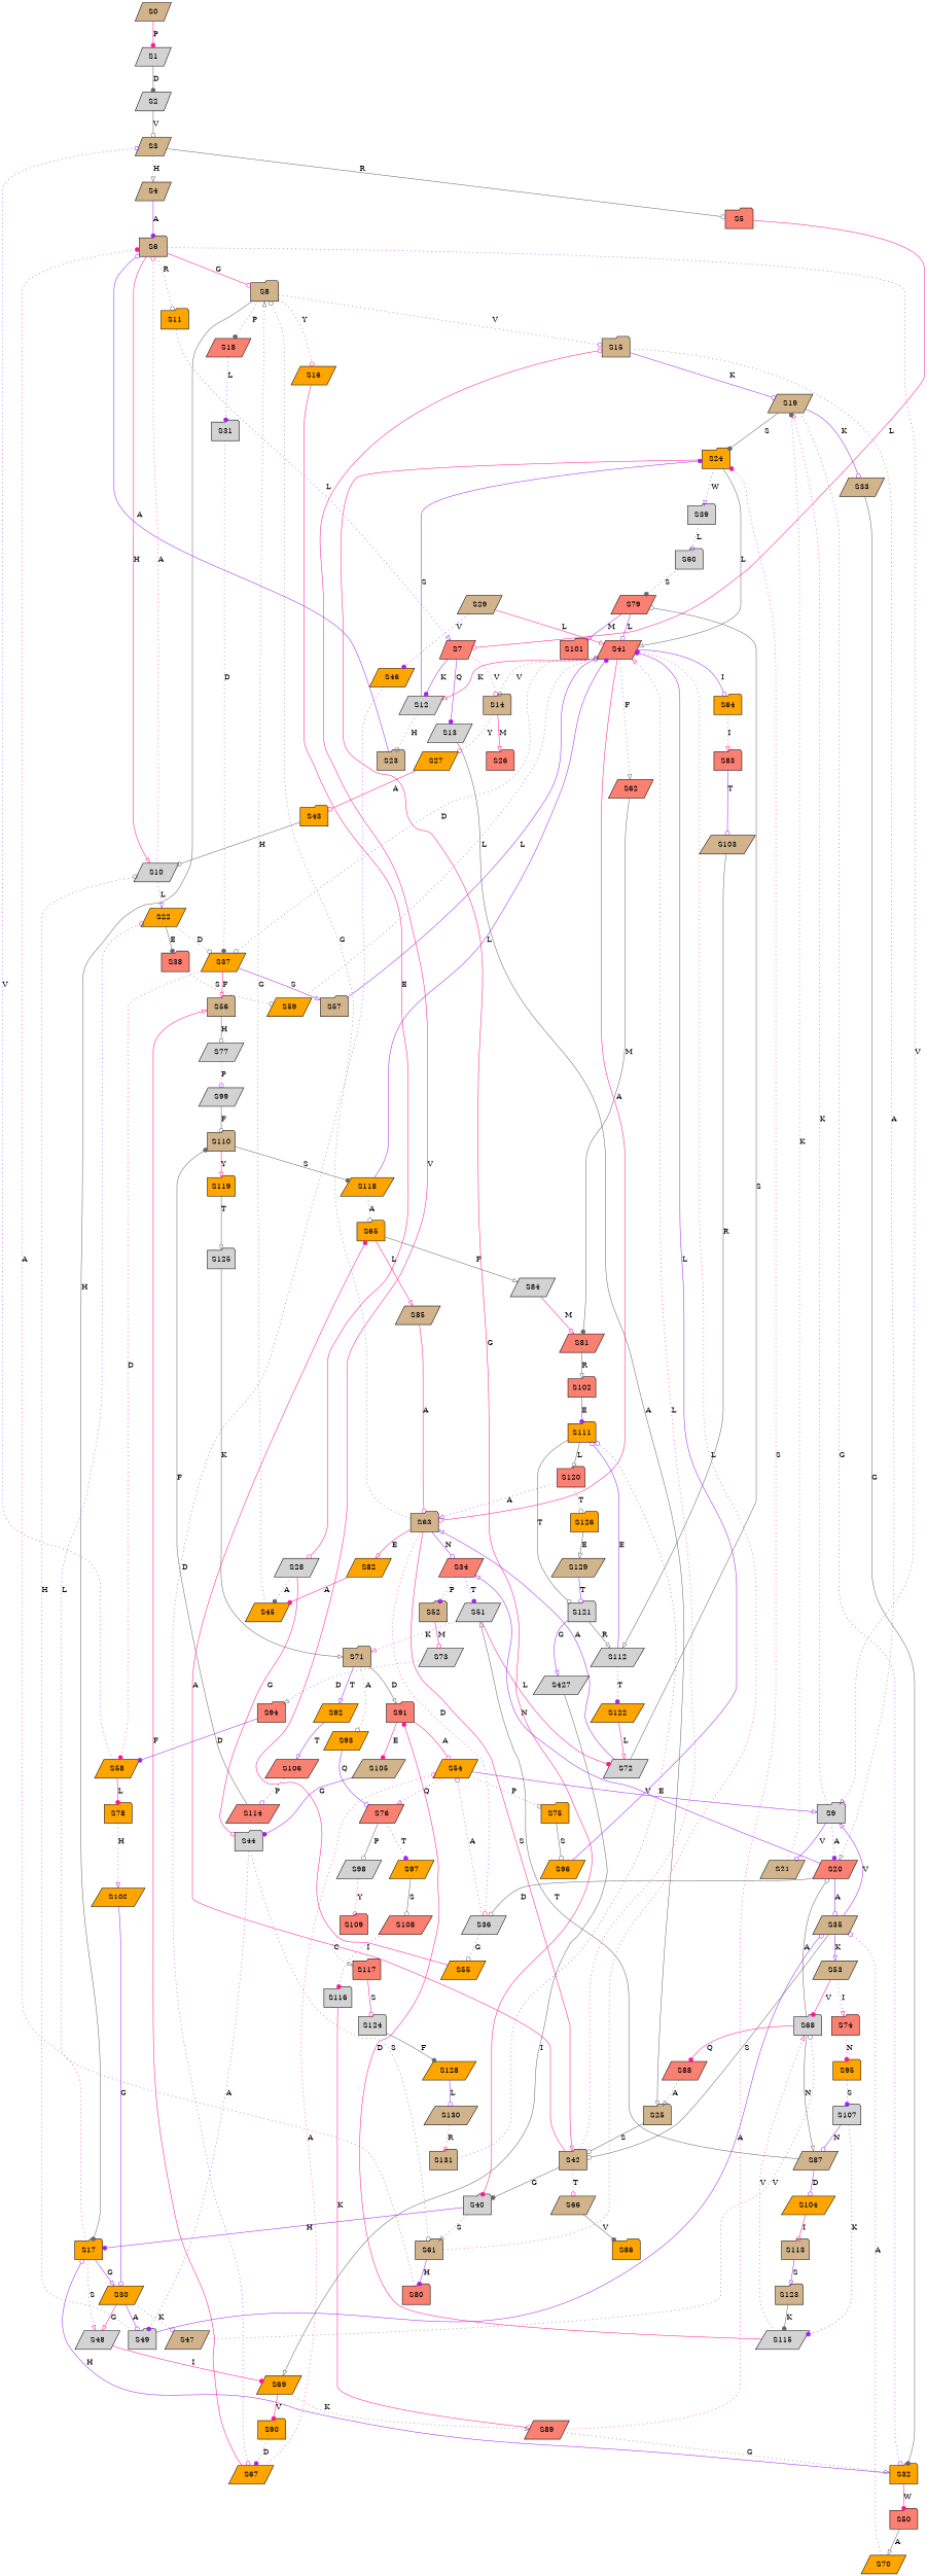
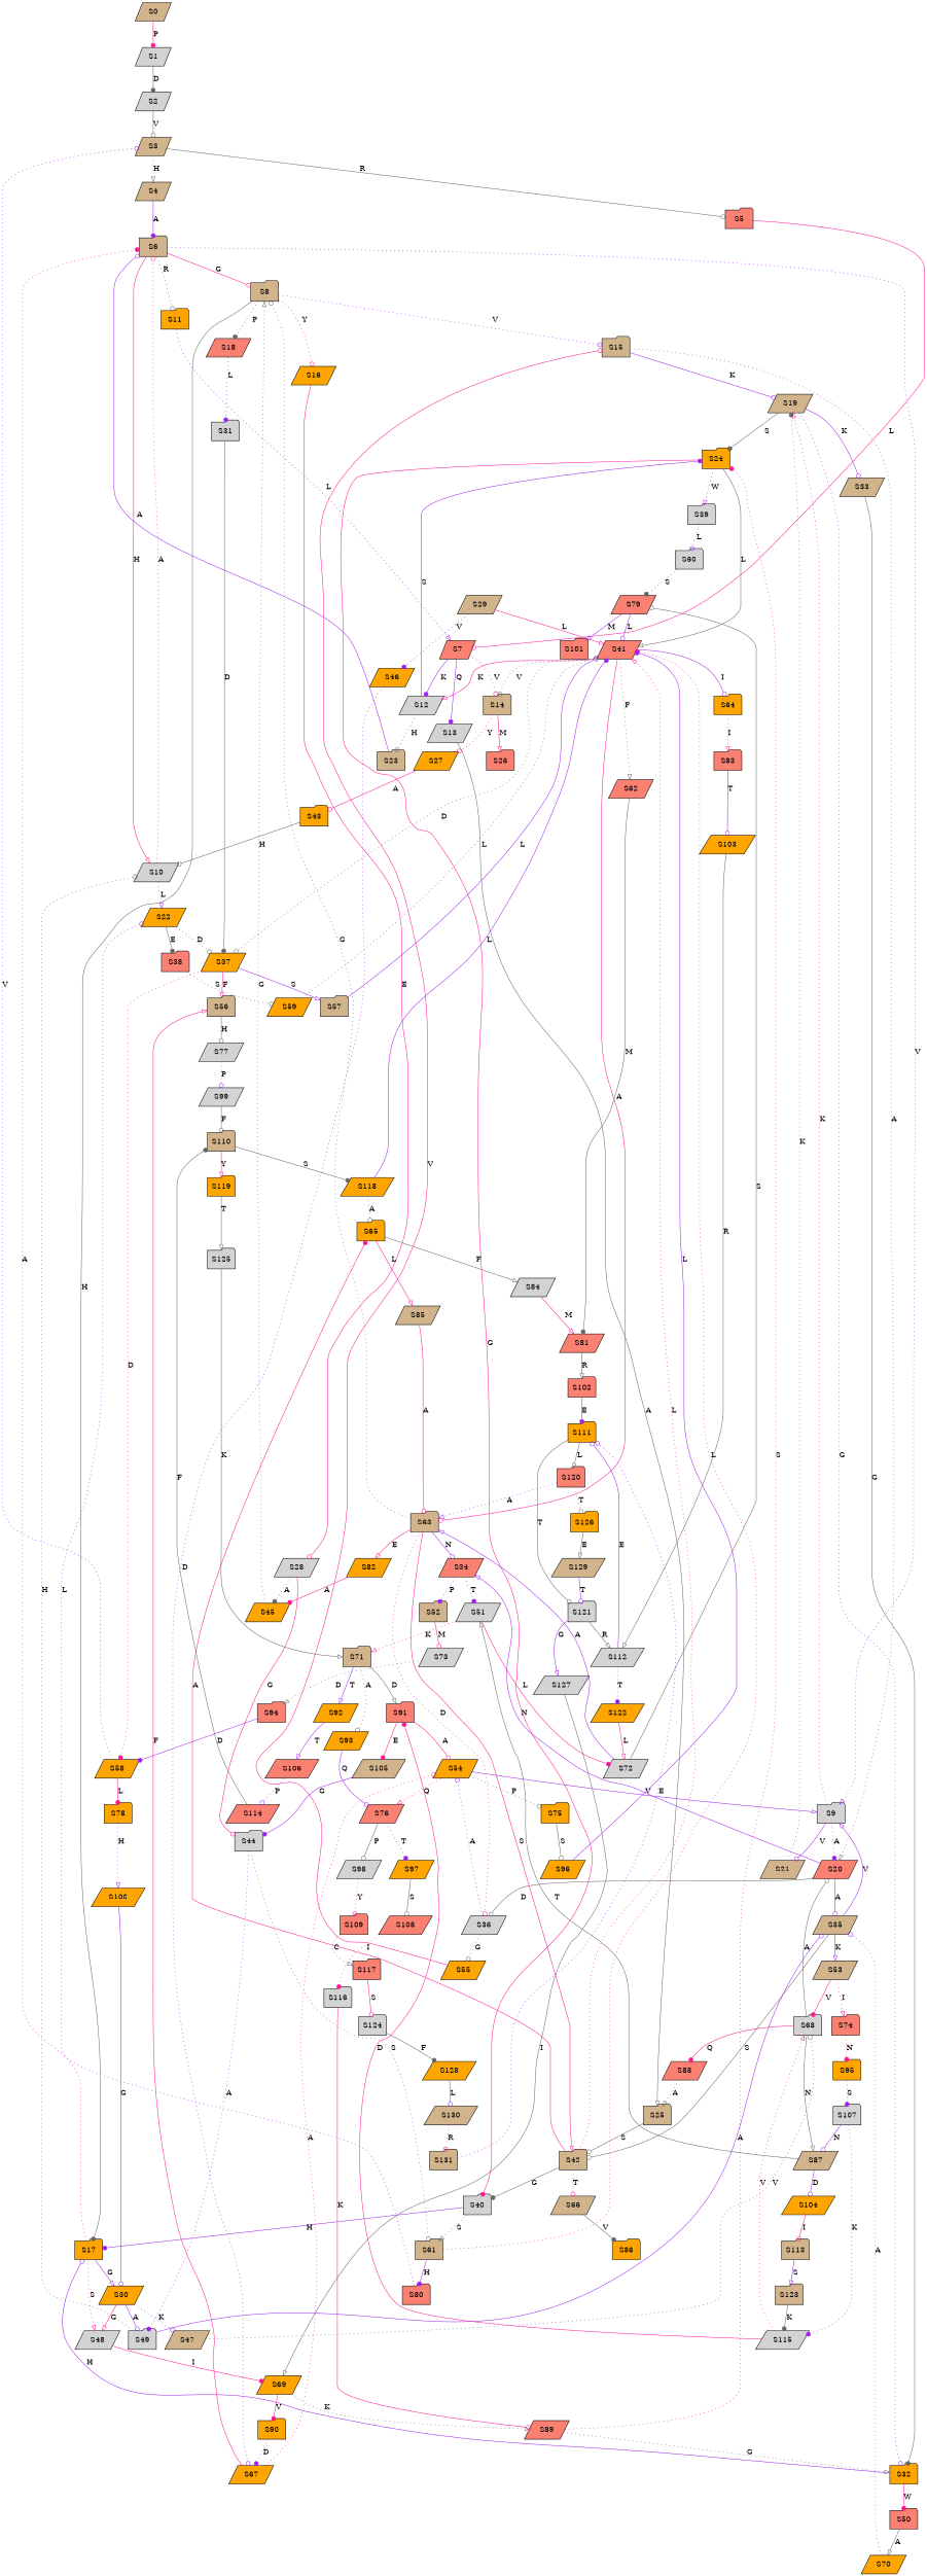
  strict digraph {
    node [fillcolor=orange shape=parallelogram style=filled]
    edge [arrowhead=odot color=gray40 style=solid]
    S0 [fillcolor=tan]
    S1 [fillcolor=lightgrey]
    S2 [fillcolor=lightgrey]
    S3 [fillcolor=tan]
    S4 [fillcolor=tan]
    S5 [fillcolor=salmon shape=folder]
    S6 [fillcolor=tan shape=folder]
    S7 [fillcolor=salmon]
    S8 [fillcolor=tan shape=folder]
    S9 [fillcolor=lightgrey shape=folder]
    S10 [fillcolor=lightgrey]
    S11 [shape=folder]
    S12 [fillcolor=lightgrey]
    S13 [fillcolor=lightgrey]
    S14 [fillcolor=tan shape=folder]
    S15 [fillcolor=tan shape=folder]
    S16
    S17 [shape=folder]
    S18 [fillcolor=salmon]
    S19 [fillcolor=tan]
    S20 [fillcolor=salmon]
    S21 [fillcolor=tan]
    S22
    S23 [fillcolor=tan shape=folder]
    S24 [shape=folder]
    S25 [fillcolor=tan shape=folder]
    S26 [fillcolor=salmon shape=folder]
    S27
    S28 [fillcolor=lightgrey]
    S30
    S48 [fillcolor=lightgrey]
    S31 [fillcolor=lightgrey shape=folder]
    S32 [shape=folder]
    S33 [fillcolor=tan]
    S34 [fillcolor=salmon]
    S35 [fillcolor=tan]
    S36 [fillcolor=lightgrey]
    S37
    S38 [fillcolor=salmon shape=folder]
    S39 [fillcolor=lightgrey shape=folder]
    S40 [fillcolor=lightgrey shape=folder]
    S41 [fillcolor=salmon]
    S42 [fillcolor=tan shape=folder]
    S43 [shape=folder]
    S44 [fillcolor=lightgrey shape=folder]
    S45
    S29 [fillcolor=tan]
    S46
    S47 [fillcolor=tan]
    S49 [fillcolor=lightgrey shape=folder]
    S50 [fillcolor=salmon shape=folder]
    S51 [fillcolor=lightgrey]
    S52 [fillcolor=tan shape=folder]
    S53 [fillcolor=tan]
    S54
    S55
    S56 [fillcolor=tan shape=folder]
    S57 [fillcolor=tan shape=folder]
    S58
    S59
    S60 [fillcolor=lightgrey shape=folder]
    S61 [fillcolor=tan shape=folder]
    S62 [fillcolor=salmon]
    S63 [fillcolor=tan shape=folder]
    S64 [shape=folder]
    S65 [shape=folder]
    S66 [fillcolor=tan]
    S67
    S68 [fillcolor=lightgrey shape=folder]
    S69
    S70
    S71 [fillcolor=tan shape=folder]
    S72 [fillcolor=lightgrey]
    S73 [fillcolor=lightgrey]
    S74 [fillcolor=salmon shape=folder]
    S75 [shape=folder]
    S76 [fillcolor=salmon]
    S77 [fillcolor=lightgrey]
    S78 [shape=folder]
    S79 [fillcolor=salmon]
    S80 [fillcolor=salmon shape=folder]
    S81 [fillcolor=salmon]
    S82
    S83 [fillcolor=salmon shape=folder]
    S84 [fillcolor=lightgrey]
    S85 [fillcolor=tan]
    S86 [shape=folder]
    S87 [fillcolor=tan]
    S88 [fillcolor=salmon]
    S89 [fillcolor=salmon]
    S90 [shape=folder]
    S91 [fillcolor=salmon shape=folder]
    S92
    S93
    S94 [fillcolor=salmon shape=folder]
    S95 [shape=folder]
    S96
    S97
    S98 [fillcolor=lightgrey]
    S99 [fillcolor=lightgrey]
    S100
    S101 [fillcolor=salmon shape=folder]
    S102 [fillcolor=salmon shape=folder]
-   S103 [fillcolor=tan]
+   S103
    S104
    S105 [fillcolor=tan]
    S106 [fillcolor=salmon]
    S107 [fillcolor=lightgrey shape=folder]
    S108 [fillcolor=salmon]
    S109 [fillcolor=salmon shape=folder]
    S110 [fillcolor=tan shape=folder]
    S111 [shape=folder]
    S112 [fillcolor=lightgrey]
    S113 [fillcolor=tan shape=folder]
    S114 [fillcolor=salmon]
    S115 [fillcolor=lightgrey]
    S116 [fillcolor=lightgrey shape=folder]
    S117 [fillcolor=salmon shape=folder]
    S118
    S119 [shape=folder]
    S120 [fillcolor=salmon shape=folder]
    S121 [fillcolor=lightgrey shape=folder]
    S122
    S123 [fillcolor=tan shape=folder]
    S124 [fillcolor=lightgrey shape=folder]
    S125 [fillcolor=lightgrey shape=folder]
    S126 [shape=folder]
-   S127 [fillcolor=lightgrey label=S427]
+   S127 [fillcolor=lightgrey]
    S128
    S129 [fillcolor=tan]
    S130 [fillcolor=tan]
    S131 [fillcolor=tan shape=folder]
    S0 -> S1 [arrowhead=dot color=deeppink label=P]
    S1 -> S2 [arrowhead=dot label=D]
    S2 -> S3 [label=V]
    S3 -> S4 [arrowhead=onormal label=H style=dotted]
    S3 -> S5 [label=R]
    S4 -> S6 [arrowhead=dot color=purple label=A]
    S5 -> S7 [color=deeppink label=L]
    S6 -> S8 [color=deeppink label=G]
    S6 -> S9 [arrowhead=onormal color=purple label=V style=dotted]
    S6 -> S10 [arrowhead=onormal color=deeppink label=H]
    S6 -> S11 [label=R style=dotted]
    S7 -> S12 [arrowhead=dot color=purple label=K]
    S7 -> S13 [arrowhead=dot color=purple label=Q]
    S7 -> S14 [color=deeppink label=V style=dotted]
    S8 -> S15 [color=purple label=V style=dotted]
    S8 -> S16 [color=deeppink label=Y style=dotted]
    S8 -> S17 [arrowhead=dot label=H]
    S8 -> S18 [arrowhead=dot label=P style=dotted]
    S9 -> S19 [arrowhead=onormal color=deeppink label=K style=dotted]
    S9 -> S20 [arrowhead=dot color=purple label=A style=dotted]
    S9 -> S21 [color=purple label=V]
    S10 -> S6 [color=deeppink label=A style=dotted]
    S10 -> S22 [arrowhead=onormal color=purple label=L style=dotted]
    S11 -> S7 [arrowhead=onormal color=purple label=L style=dotted]
    S12 -> S23 [label=H style=dotted]
    S12 -> S24 [arrowhead=dot color=purple label=S]
    S13 -> S25 [arrowhead=onormal label=A]
    S14 -> S26 [arrowhead=onormal color=deeppink label=M]
    S14 -> S27 [color=deeppink label=Y style=dotted]
    S15 -> S19 [color=purple label=K]
    S15 -> S20 [arrowhead=onormal label=A style=dotted]
    S16 -> S28 [color=deeppink label=E]
    S17 -> S6 [arrowhead=dot color=deeppink label=A style=dotted]
    S17 -> S30 [arrowhead=onormal color=purple label=G]
    S17 -> S48 [arrowhead=onormal color=deeppink label=S style=dotted]
    S18 -> S31 [arrowhead=dot color=purple label=L style=dotted]
    S19 -> S24 [arrowhead=dot label=S]
    S19 -> S32 [color=purple label=G style=dotted]
    S19 -> S33 [color=purple label=K]
    S20 -> S34 [arrowhead=onormal color=purple label=N]
    S20 -> S35 [color=purple label=A]
    S20 -> S36 [label=D]
    S21 -> S19 [arrowhead=dot label=K style=dotted]
    S22 -> S37 [label=D style=dotted]
    S22 -> S38 [arrowhead=dot label=E]
    S23 -> S6 [color=purple label=A]
    S24 -> S39 [arrowhead=onormal color=purple label=W style=dotted]
    S24 -> S40 [arrowhead=dot color=deeppink label=G]
    S24 -> S41 [arrowhead=onormal label=L]
    S25 -> S42 [label=S]
    S27 -> S43 [color=deeppink label=A]
    S28 -> S44 [color=deeppink label=G]
    S28 -> S45 [arrowhead=dot label=A style=dotted]
    S30 -> S48 [arrowhead=onormal color=deeppink label=G]
    S30 -> S47 [color=purple label=K style=dotted]
    S30 -> S49 [color=purple label=A]
    S48 -> S69 [arrowhead=dot color=deeppink label=I]
-   S31 -> S37 [arrowhead=dot label=D style=dotted]
+   S31 -> S37 [arrowhead=dot label=D]
    S32 -> S17 [color=purple label=H]
    S32 -> S50 [arrowhead=dot color=deeppink label=W]
    S33 -> S32 [arrowhead=dot label=G]
    S34 -> S51 [arrowhead=dot color=purple label=T style=dotted]
    S34 -> S52 [arrowhead=dot color=purple label=P style=dotted]
    S35 -> S9 [arrowhead=onormal color=purple label=V]
    S35 -> S42 [label=S]
    S35 -> S53 [arrowhead=onormal color=purple label=K]
    S36 -> S54 [color=purple label=A style=dotted]
    S36 -> S55 [label=G style=dotted]
    S37 -> S56 [arrowhead=onormal color=deeppink label=F]
    S37 -> S57 [arrowhead=onormal color=purple label=S]
    S37 -> S58 [arrowhead=dot color=deeppink label=D style=dotted]
    S38 -> S59 [label=S style=dotted]
    S39 -> S60 [color=purple label=L style=dotted]
    S40 -> S17 [arrowhead=dot color=purple label=H]
    S40 -> S61 [arrowhead=onormal label=S style=dotted]
    S41 -> S12 [arrowhead=onormal color=deeppink label=K]
    S41 -> S14 [label=V style=dotted]
    S41 -> S37 [label=D style=dotted]
    S41 -> S62 [arrowhead=onormal label=F style=dotted]
    S41 -> S63 [color=deeppink label=A]
    S41 -> S64 [color=purple label=I]
    S42 -> S40 [arrowhead=dot label=G]
    S42 -> S41 [arrowhead=onormal color=deeppink label=L style=dotted]
    S42 -> S65 [arrowhead=dot color=deeppink label=A]
    S42 -> S66 [color=deeppink label=T style=dotted]
    S43 -> S10 [label=H]
    S44 -> S49 [arrowhead=dot color=purple label=A style=dotted]
    S44 -> S61 [label=S style=dotted]
    S45 -> S8 [arrowhead=onormal label=G style=dotted]
    S29 -> S41 [arrowhead=onormal color=deeppink label=L]
    S29 -> S46 [arrowhead=dot color=purple label=V style=dotted]
    S46 -> S67 [color=purple label=D style=dotted]
    S47 -> S68 [label=V style=dotted]
    S49 -> S10 [label=H style=dotted]
    S49 -> S35 [color=purple label=A]
    S50 -> S70 [arrowhead=onormal label=A]
    S51 -> S71 [arrowhead=onormal color=deeppink label=K style=dotted]
    S51 -> S72 [arrowhead=dot color=deeppink label=L]
    S52 -> S73 [color=deeppink label=M]
    S53 -> S68 [arrowhead=dot color=deeppink label=V]
    S53 -> S74 [arrowhead=onormal color=deeppink label=I style=dotted]
    S54 -> S9 [arrowhead=onormal color=purple label=V]
    S54 -> S75 [label=P style=dotted]
    S54 -> S76 [arrowhead=onormal color=deeppink label=Q style=dotted]
    S55 -> S15 [color=deeppink label=V]
    S56 -> S77 [label=H]
    S57 -> S41 [color=purple label=L]
    S58 -> S3 [color=purple label=V style=dotted]
    S58 -> S78 [arrowhead=dot color=deeppink label=L]
    S59 -> S41 [label=L style=dotted]
    S60 -> S79 [arrowhead=dot label=S style=dotted]
    S61 -> S41 [arrowhead=dot color=deeppink label=L style=dotted]
    S61 -> S80 [arrowhead=dot color=purple label=H]
    S62 -> S81 [arrowhead=dot label=M]
    S63 -> S8 [label=G style=dotted]
    S63 -> S34 [color=purple label=N]
    S63 -> S36 [color=deeppink label=D style=dotted]
    S63 -> S42 [arrowhead=onormal color=deeppink label=S]
    S63 -> S82 [arrowhead=onormal color=deeppink label=E]
    S64 -> S83 [arrowhead=onormal color=deeppink label=I style=dotted]
    S65 -> S84 [arrowhead=onormal label=F]
    S65 -> S85 [arrowhead=onormal color=deeppink label=L]
    S66 -> S86 [arrowhead=dot label=V]
    S67 -> S54 [color=deeppink label=A style=dotted]
    S67 -> S56 [arrowhead=onormal color=deeppink label=F]
    S68 -> S20 [label=A]
    S68 -> S87 [arrowhead=onormal label=N]
    S68 -> S88 [arrowhead=dot color=deeppink label=Q]
    S69 -> S89 [arrowhead=onormal label=K style=dotted]
    S69 -> S90 [arrowhead=dot color=deeppink label=V]
    S70 -> S35 [color=purple label=A style=dotted]
    S71 -> S91 [arrowhead=onormal label=D]
    S71 -> S92 [arrowhead=onormal color=purple label=T]
    S71 -> S93 [label=A style=dotted]
    S72 -> S63 [arrowhead=onormal color=purple label=A]
    S72 -> S79 [label=S]
    S73 -> S94 [arrowhead=onormal label=D style=dotted]
    S74 -> S95 [arrowhead=dot color=deeppink label=N style=dotted]
    S75 -> S96 [label=S]
    S76 -> S97 [arrowhead=dot color=purple label=T style=dotted]
    S76 -> S98 [label=P]
    S77 -> S99 [color=purple label=P style=dotted]
    S78 -> S100 [arrowhead=onormal color=purple label=H style=dotted]
    S79 -> S41 [color=purple label=L]
    S79 -> S101 [arrowhead=onormal color=purple label=M]
    S80 -> S22 [color=purple label=L style=dotted]
    S81 -> S102 [arrowhead=onormal label=R]
    S82 -> S45 [arrowhead=dot color=deeppink label=A]
    S83 -> S103 [color=purple label=T]
    S84 -> S81 [arrowhead=onormal color=deeppink label=M]
    S85 -> S63 [color=deeppink label=A]
    S87 -> S51 [arrowhead=onormal label=T]
    S87 -> S104 [color=purple label=D]
    S88 -> S25 [arrowhead=onormal label=A style=dotted]
    S89 -> S24 [arrowhead=dot color=deeppink label=S style=dotted]
    S89 -> S32 [arrowhead=onormal label=G style=dotted]
    S90 -> S67 [arrowhead=dot color=purple label=D style=dotted]
    S91 -> S54 [color=deeppink label=A]
    S91 -> S105 [arrowhead=dot color=deeppink label=E]
    S92 -> S106 [arrowhead=onormal color=purple label=T]
    S93 -> S76 [color=purple label=Q]
    S94 -> S58 [arrowhead=dot color=purple label=D]
    S95 -> S107 [arrowhead=dot color=purple label=S style=dotted]
    S96 -> S41 [arrowhead=dot color=purple label=L]
    S97 -> S108 [label=S]
    S98 -> S109 [color=deeppink label=Y style=dotted]
    S99 -> S110 [label=F]
    S100 -> S30 [color=purple label=G]
    S102 -> S111 [arrowhead=dot color=purple label=E]
    S103 -> S112 [arrowhead=onormal label=R]
    S104 -> S113 [color=deeppink label=I]
    S105 -> S44 [arrowhead=dot color=purple label=G]
    S106 -> S114 [color=purple label=P style=dotted]
    S107 -> S87 [color=purple label=N]
    S107 -> S115 [arrowhead=dot color=purple label=K style=dotted]
    S108 -> S116 [arrowhead=dot color=deeppink label=I style=dotted]
    S109 -> S117 [arrowhead=onormal label=C style=dotted]
    S110 -> S118 [arrowhead=dot label=S]
    S110 -> S119 [arrowhead=onormal color=deeppink label=Y]
    S111 -> S120 [arrowhead=onormal label=L]
    S111 -> S121 [label=T]
    S112 -> S111 [color=purple label=E]
    S112 -> S122 [arrowhead=dot color=purple label=T style=dotted]
    S113 -> S123 [arrowhead=onormal color=purple label=S]
    S114 -> S110 [arrowhead=dot label=F]
    S115 -> S68 [arrowhead=onormal color=deeppink label=V style=dotted]
    S115 -> S91 [arrowhead=dot color=deeppink label=D]
    S116 -> S89 [color=deeppink label=K]
    S117 -> S124 [color=deeppink label=S]
    S118 -> S41 [arrowhead=dot color=purple label=L]
    S118 -> S65 [label=A style=dotted]
    S119 -> S125 [arrowhead=onormal label=T]
    S120 -> S63 [arrowhead=onormal color=purple label=A style=dotted]
    S120 -> S126 [label=T style=dotted]
    S121 -> S112 [arrowhead=onormal label=R]
    S121 -> S127 [arrowhead=onormal color=purple label=G]
    S122 -> S72 [arrowhead=onormal color=deeppink label=L]
    S123 -> S115 [arrowhead=dot label=K]
    S124 -> S128 [arrowhead=dot label=F]
    S125 -> S71 [arrowhead=onormal label=K]
    S126 -> S129 [arrowhead=onormal label=E]
    S127 -> S69 [arrowhead=onormal label=I]
    S128 -> S130 [color=purple label=L]
    S129 -> S121 [color=purple label=T]
    S130 -> S131 [color=deeppink label=R style=dotted]
    S131 -> S111 [color=purple label=E style=dotted]
  }
